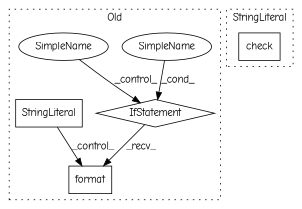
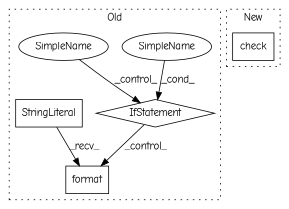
  digraph {
    fontname="Comic Neue"
    node [a=32 fontname="Comic Neue" shape=box]
    edge [fontname="Comic Neue"]
    n1 [l="7,1" label=format s="1321,1339"]
    n2 [a=25 l="12,2" label=IfStatement s="1155,1198" shape=diamond]
    n3 [a=42 label=SimpleName shape=ellipse]
    n4 [a=42 label=SimpleName shape=ellipse]
    n5 [a=45 l=91 label=StringLiteral s=1229]
    n6 [l="6,1" label=check s="696,727"]
    subgraph cluster_1 {
      label=Old
      style=dotted
      n1
      n2
      n3
      n4
      n5
    }
    subgraph cluster_2 {
-     label=StringLiteral
+     label=New
      style=dotted
      n6
    }
-   n2 -> n1 [label=_recv_]
+   n2 -> n1 [label=_control_]
    n3 -> n2 [label=_cond_]
    n4 -> n2 [label=_control_]
-   n5 -> n1 [label=_control_]
+   n5 -> n1 [label=_recv_]
  }
